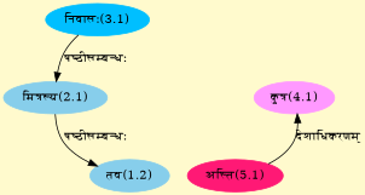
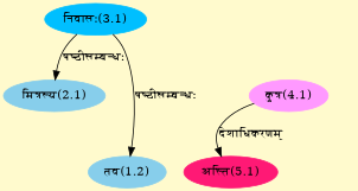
  digraph {
    bgcolor=lemonchiffon1
    compound=true
    rankdir=BT
    node [color="#87CEEB" style=filled]
    edge [dir=back]
    n1 [label="तव(1.2)"]
    n2 [label="मित्रस्य(2.1)"]
    n3 [color="#00BFFF" label="निवासः(3.1)"]
    n4 [color="#FF1975" label="अस्ति(5.1)"]
    n5 [color="#FF99FF" label="कुत्र(4.1)"]
-   n1 -> n2 [label="षष्ठीसम्बन्धः"]
+   n1 -> n3 [label="षष्ठीसम्बन्धः"]
    n2 -> n3 [label="षष्ठीसम्बन्धः"]
-   n5 -> n4 [label="देशाधिकरणम्"]
+   n4 -> n5 [label="देशाधिकरणम्"]
  }
